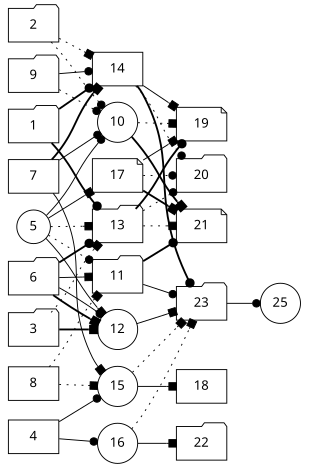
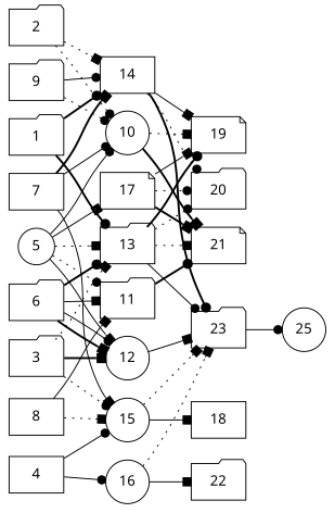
  digraph {
    fontname="Noto Sans"
    rankdir=LR
    node [alpha=0.13 fontname="Noto Sans" shape=folder]
    edge [arrowhead=box fontname="Noto Sans" style=solid]
    1 [alpha=0.14 expect_size=6283163768014083]
    13 [alpha=0.10 expect_size=21654798966201152]
    14 [expect_size=582285552721781 shape=box]
    19 [expect_size=135718615202349973504 shape=note]
    21 [alpha=0.04 expect_size=1521072521391866 shape=note]
    20 [alpha=0.01 expect_size=81430035720772255744]
    23 [expect_size=15497987212012064]
    25 [alpha=0.02 expect_size=1035045077336385912832 shape=circle]
    2 [alpha=0.02 expect_size=7811309383228294]
    10 [alpha=0.14 expect_size=1156560806456233984 shape=circle]
    3 [alpha=0.05 expect_size=20456205595967488000]
    12 [alpha=0.07 expect_size=5298860852323888 shape=circle]
    15 [alpha=0.16 expect_size=53448351622538584 shape=circle]
    18 [alpha=0.01 expect_size=242800489842688928 shape=box]
    4 [alpha=0.15 expect_size=1384418207172566974464 shape=box]
    16 [alpha=0.08 expect_size=114981212162405433344 shape=circle]
    22 [alpha=0.09 expect_size=612977615955924224]
    5 [alpha=0.18 expect_size=2296498891967214649344 shape=circle]
    11 [alpha=0.10 expect_size=4871578520374805]
    17 [alpha=0.05 expect_size=23549076490111864 shape=note]
    6 [alpha=0.16 expect_size=974875971813376000000]
    7 [alpha=0.09 expect_size=647417555878473105408 shape=box]
    8 [alpha=0.02 expect_size=1534701555649439232 shape=box]
    9 [alpha=0.08 expect_size=146817078608456288]
    1 -> 13 [arrowhead=dot style=bold]
    1 -> 14 [arrowhead=dot style=bold]
    13 -> 19 [arrowhead=dot style=bold]
    13 -> 21 [style=dotted]
    13 -> 20 [arrowhead=dot style=dotted]
    14 -> 19
    14 -> 20 [arrowhead=dot style=dotted]
    14 -> 23 [arrowhead=dot style=bold]
    23 -> 25 [arrowhead=dot]
    2 -> 14 [style=dotted]
    2 -> 10 [arrowhead=dot style=dotted]
    10 -> 19 [style=dotted]
    10 -> 21 [style=bold]
    3 -> 13 [style=dotted]
    3 -> 12 [style=bold]
+   3 -> 15 [arrowhead=dot style=dotted]
    12 -> 23
    15 -> 23 [style=dotted]
    15 -> 18
    4 -> 15 [arrowhead=dot]
    4 -> 16 [arrowhead=dot]
    16 -> 23 [style=dotted]
    16 -> 22
    5 -> 13 [style=dotted]
    5 -> 10 [arrowhead=dot]
    5 -> 12
    5 -> 11 [arrowhead=dot style=dotted]
    5 -> 17
    11 -> 21 [arrowhead=dot style=bold]
-   11 -> 23 [arrowhead=dot]
+   13 -> 23 [arrowhead=dot]
    17 -> 19
    17 -> 21 [style=bold]
    17 -> 20 [arrowhead=dot style=dotted]
    6 -> 13 [arrowhead=dot style=bold]
    6 -> 12 [style=bold]
    6 -> 12 [arrowhead=dot]
    6 -> 11
    7 -> 14 [style=bold]
    7 -> 10 [arrowhead=dot]
    7 -> 15
    8 -> 15 [style=dotted]
-   8 -> 11 [style=dotted]
+   8 -> 11
    9 -> 14 [arrowhead=dot]
    9 -> 10 [arrowhead=dot style=dotted]
  }
